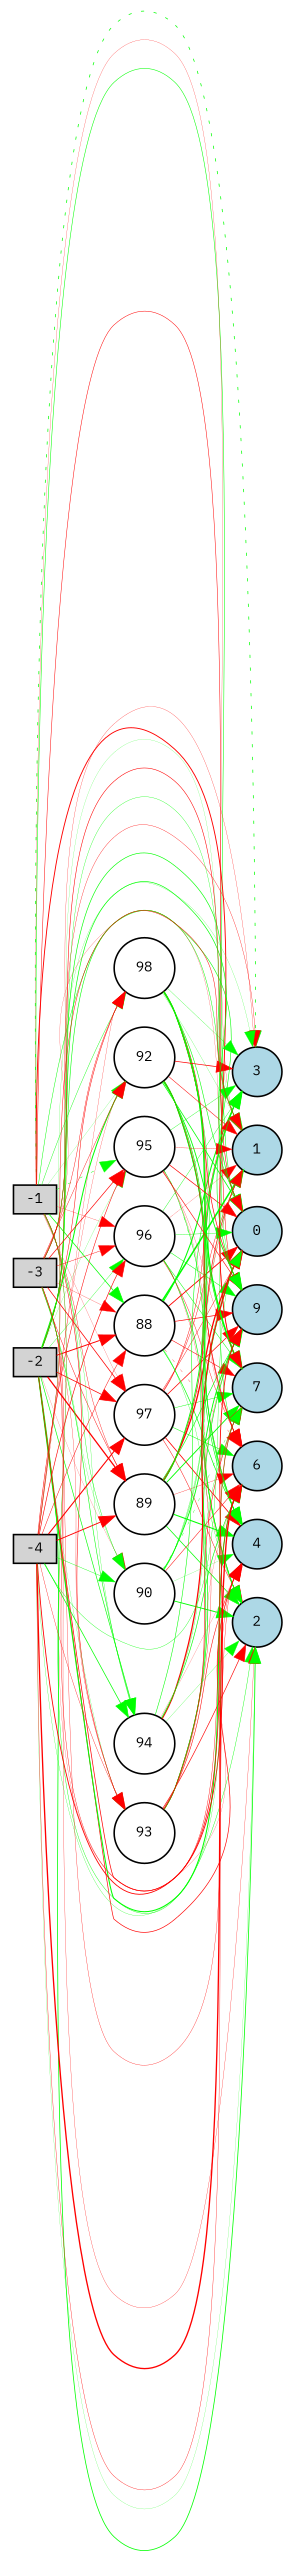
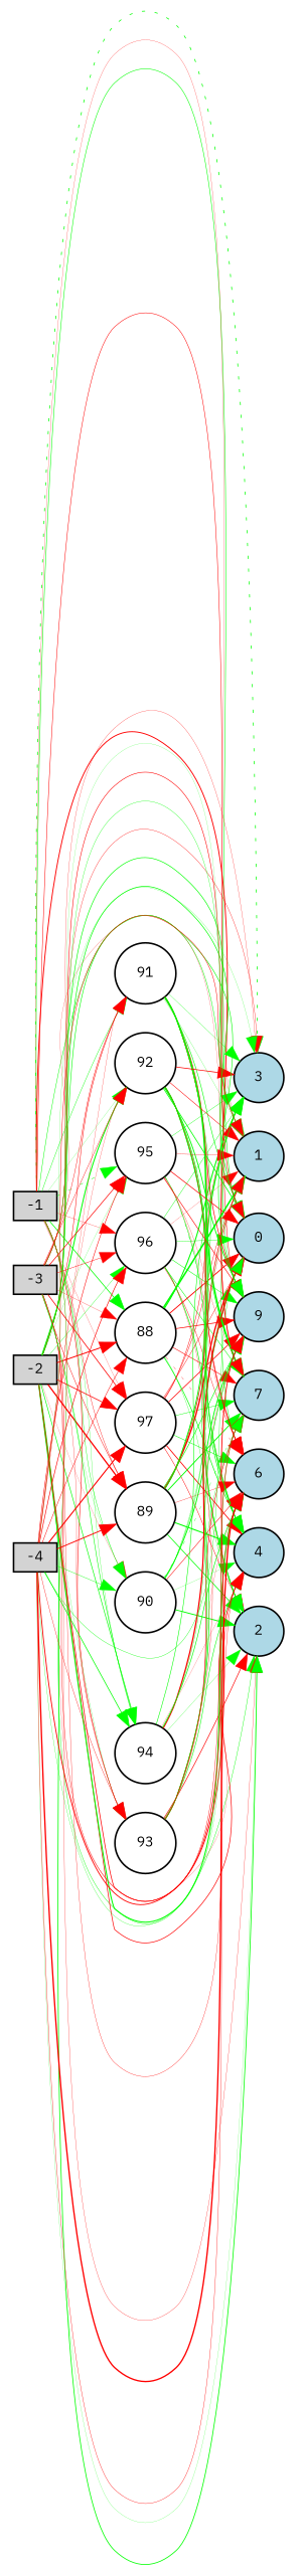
  digraph {
    fontname="IBM Plex Mono"
    rankdir=LR
    node [fillcolor=white fontname="IBM Plex Mono" fontsize=9 shape=circle style=filled]
    edge [color=red fontname="IBM Plex Mono" style=solid]
    -1 [fillcolor=lightgray height=0.2 shape=box width=0.2]
    0 [fillcolor=lightblue height=0.2 width=0.2]
    1 [fillcolor=lightblue height=0.2 width=0.2]
    2 [fillcolor=lightblue height=0.2 width=0.2]
    3 [fillcolor=lightblue height=0.2 width=0.2]
    4 [fillcolor=lightblue height=0.2 width=0.2]
    n7 [fillcolor=lightblue height=0.2 label=9 width=0.2]
    6 [fillcolor=lightblue height=0.2 width=0.2]
    7 [fillcolor=lightblue height=0.2 width=0.2]
    96 [height=0.2 width=0.2]
    97 [height=0.2 width=0.2]
    88 [height=0.2 width=0.2]
    89 [height=0.2 width=0.2]
    90 [height=0.2 width=0.2]
-   91 [height=0.2 width=0.2 label=98]
+   91 [height=0.2 width=0.2]
    92 [height=0.2 width=0.2]
    93 [height=0.2 width=0.2]
    94 [height=0.2 width=0.2]
    95 [height=0.2 width=0.2]
    -2 [fillcolor=lightgray height=0.2 shape=box width=0.2]
    -3 [fillcolor=lightgray height=0.2 shape=box width=0.2]
    -4 [fillcolor=lightgray height=0.2 shape=box width=0.2]
    -1 -> 0 [color=green penwidth=0.33152021954336763]
    -1 -> 1 [penwidth=0.1357133036853365]
    -1 -> 2 [color=green penwidth=0.25199437354790116]
    -1 -> 3 [color=green penwidth=0.4529210859431978 style=dotted]
    -1 -> 4 [penwidth=0.11684488203002247]
    -1 -> n7 [penwidth=0.3113331024117707]
    -1 -> 6 [color=green penwidth=0.29068532398797464]
    -1 -> 7 [penwidth=0.5725542739027019]
    -1 -> 96 [penwidth=0.1462783435324282]
    -1 -> 97 [penwidth=0.1210091762548448]
    -1 -> 88 [color=green penwidth=0.45441856384390267]
    -1 -> 89 [penwidth=0.23291322519788688]
    -1 -> 90 [color=green penwidth=0.24228398130437934]
    -1 -> 91 [color=green penwidth=0.25258000263912533]
    -1 -> 92 [color=green penwidth=0.10127305773281427]
    -1 -> 93 [penwidth=0.33567308399037077]
    -1 -> 94 [color=green penwidth=0.16126434448796864]
    -1 -> 95 [color=green penwidth=0.27734388378292496 style=dotted]
    96 -> 0 [color=green penwidth=0.23222305126663234]
    96 -> 1 [penwidth=0.1113409450793343]
    96 -> 2 [penwidth=0.14786060395608036]
    96 -> 3 [color=green penwidth=0.23613199870422205]
    96 -> 4 [color=green penwidth=0.4001776123976074]
    96 -> n7 [color=green penwidth=0.29308094022992315]
    96 -> 6 [penwidth=0.24762029966627197]
    96 -> 7 [color=green penwidth=0.30772980842718567]
    97 -> 0 [penwidth=0.25000728255803084]
    97 -> 1 [penwidth=0.25670234494269034]
    97 -> 2 [penwidth=0.2857227348651641]
    97 -> 3 [penwidth=0.27605876116336925]
    97 -> 4 [penwidth=0.5041169460465463]
    97 -> n7 [penwidth=0.45214208996084126]
    97 -> 6 [color=green penwidth=0.3111241916511249]
    97 -> 7 [color=green penwidth=0.26516801816315855]
    88 -> 0 [penwidth=0.5563613486218262]
    88 -> 1 [color=green penwidth=0.9651741432698863]
    88 -> 2 [color=green penwidth=0.17384730691048428]
    88 -> 3 [color=green penwidth=0.6546907481426043]
    88 -> 4 [color=green penwidth=0.41794598190827414]
    88 -> n7 [penwidth=0.4274158523728844]
    88 -> 6 [penwidth=0.17236114285285845 style=dotted]
    88 -> 7 [penwidth=0.32942498806789733]
    89 -> 0 [penwidth=0.822425265273625]
    89 -> 1 [penwidth=0.41605485994747626]
    89 -> 2 [color=green penwidth=0.45243740994193893]
    89 -> 3 [color=green penwidth=0.5667539481245002]
    89 -> 4 [color=green penwidth=0.6571923623127749]
    89 -> n7 [color=green penwidth=0.3814395649077451]
    89 -> 6 [penwidth=0.18254731268133922]
    89 -> 7 [color=green penwidth=0.5551642766589476]
    90 -> 0 [color=green penwidth=0.20324132207742143]
    90 -> 1 [color=green penwidth=0.11756621535340106]
    90 -> 2 [color=green penwidth=0.5642861113411798]
    90 -> 3 [color=green penwidth=0.13565230182949262]
    90 -> 4 [color=green penwidth=0.11161609793685315]
    90 -> n7 [color=green penwidth=0.5637181069921758]
    90 -> 6 [penwidth=0.31188703420996894]
    90 -> 7 [color=green penwidth=0.20360856065894228 style=dotted]
    91 -> 0 [color=green penwidth=0.3580427069481812]
    91 -> 1 [color=green penwidth=0.12513439478700264]
    91 -> 2 [color=green penwidth=0.2885618409380505]
    91 -> 3 [color=green penwidth=0.16033430354176142]
    91 -> 4 [penwidth=0.12487054467043344]
    91 -> n7 [penwidth=0.4088352383674668]
    91 -> 6 [penwidth=0.39279471570600744]
    91 -> 7 [color=green penwidth=0.8939306546927069]
    92 -> 0 [color=green penwidth=0.4734971047153982]
    92 -> 1 [penwidth=0.31689085711869447]
    92 -> 2 [color=green penwidth=0.5202553923711732]
    92 -> 3 [penwidth=0.44149439896932596]
    92 -> 4 [color=green penwidth=0.4925619404117012]
    92 -> n7 [color=green penwidth=0.5357909859563244]
    92 -> 6 [penwidth=0.2974969166074556]
    92 -> 7 [color=green penwidth=0.40438340134677353]
    93 -> 0 [color=green penwidth=0.4420403723873467]
    93 -> 1 [penwidth=0.1961657855158043]
    93 -> 2 [penwidth=0.40752352490629795]
-   93 -> 4 [penwidth=0.3404687647617338]
+   93 -> 4 [color=green penwidth=0.3404687647617338]
    93 -> n7 [color=green penwidth=0.40568857022162486]
    93 -> 6 [penwidth=0.11889118591342547]
    93 -> 7 [penwidth=0.3350223087214951]
    94 -> 0 [penwidth=0.7232583985462864]
    94 -> 2 [color=green penwidth=0.12995880236669588]
    94 -> 3 [color=green penwidth=0.3418564814416022]
    94 -> 4 [penwidth=0.10399875672253844]
    94 -> n7 [penwidth=0.1297291762467485]
    94 -> 6 [color=green penwidth=0.3946479352095148]
    94 -> 7 [color=green penwidth=0.19075178950373234]
    95 -> 0 [penwidth=0.42204528739616687]
    95 -> 1 [penwidth=0.17974749659958328]
    95 -> 2 [color=green penwidth=0.2046051762324736 style=dotted]
    95 -> 3 [color=green penwidth=0.2128325674314368]
    95 -> 4 [color=green penwidth=0.31320410325862946]
    95 -> n7 [penwidth=0.37044207803134677]
    95 -> 6 [penwidth=0.11657306985183152]
    95 -> 7 [penwidth=0.1397444941772252]
    -2 -> 0 [color=green penwidth=0.41480097365532975]
    -2 -> 1 [color=green penwidth=0.3980129788174579]
    -2 -> 2 [color=green penwidth=0.4849789540518048]
    -2 -> 3 [penwidth=0.20963551868046804]
    -2 -> 4 [penwidth=0.414976029378592]
    -2 -> n7 [color=green penwidth=0.3643808249767846]
    -2 -> 6 [color=green penwidth=0.6487076339143788]
    -2 -> 7 [penwidth=0.44650009922215506]
    -2 -> 96 [color=green penwidth=0.19217187208193698]
    -2 -> 97 [penwidth=0.4471224432496711]
    -2 -> 88 [penwidth=0.5977088570296656]
    -2 -> 89 [penwidth=0.7973079963816527]
    -2 -> 90 [penwidth=0.10428043521936968]
    -2 -> 91 [penwidth=0.3123214853887218]
    -2 -> 92 [color=green penwidth=0.6307219731053979]
    -2 -> 93 [color=green penwidth=0.1256660626650745]
    -2 -> 94 [color=green penwidth=0.39730083891171464]
    -2 -> 95 [color=green penwidth=0.11260221414683723]
    -3 -> 0 [penwidth=0.34334968680146727]
    -3 -> 1 [color=green penwidth=0.10305434430309009]
    -3 -> 2 [penwidth=0.16708960037033022]
    -3 -> 3 [penwidth=0.15425800568992842]
    -3 -> 4 [penwidth=0.1957056345926947]
    -3 -> n7 [color=green penwidth=0.2032984605902342]
    -3 -> 6 [penwidth=0.2513172553152776]
    -3 -> 7 [penwidth=0.12012510300776519]
    -3 -> 96 [penwidth=0.25329000955386605]
    -3 -> 97 [penwidth=0.46750939026142035]
    -3 -> 88 [penwidth=0.147775746872127]
    -3 -> 89 [penwidth=0.2726401625974596]
    -3 -> 90 [color=green penwidth=0.11460762528802479]
    -3 -> 91 [penwidth=0.2571622686042088]
    -3 -> 92 [penwidth=0.24674770964115358]
    -3 -> 93 [penwidth=0.1722174429630052]
    -3 -> 94 [color=green penwidth=0.3442541714740659]
    -3 -> 95 [penwidth=0.4254333680738165]
    -4 -> 0 [color=green penwidth=0.21890109042961764]
    -4 -> 1 [penwidth=0.29658535529042834]
    -4 -> 2 [color=green penwidth=0.10936735156404546]
    -4 -> 3 [color=green penwidth=0.11945151832750703]
    -4 -> 4 [penwidth=0.2174908881369526]
    -4 -> n7 [penwidth=0.5370422324041297]
    -4 -> 6 [penwidth=0.8335696905529445]
    -4 -> 7 [color=green penwidth=0.16258121222710653]
    -4 -> 96 [penwidth=0.39375075012476635]
    -4 -> 97 [penwidth=0.6803265582638165]
    -4 -> 88 [penwidth=0.2922090319670102]
    -4 -> 89 [penwidth=0.5698997645930104]
    -4 -> 90 [color=green penwidth=0.2324451690218537]
    -4 -> 91 [penwidth=0.14561015964979157]
    -4 -> 92 [penwidth=0.14174312699886524]
    -4 -> 93 [penwidth=0.21503858240491505]
    -4 -> 94 [color=green penwidth=0.4465810850849464]
    -4 -> 95 [penwidth=0.3322412857622902]
  }
